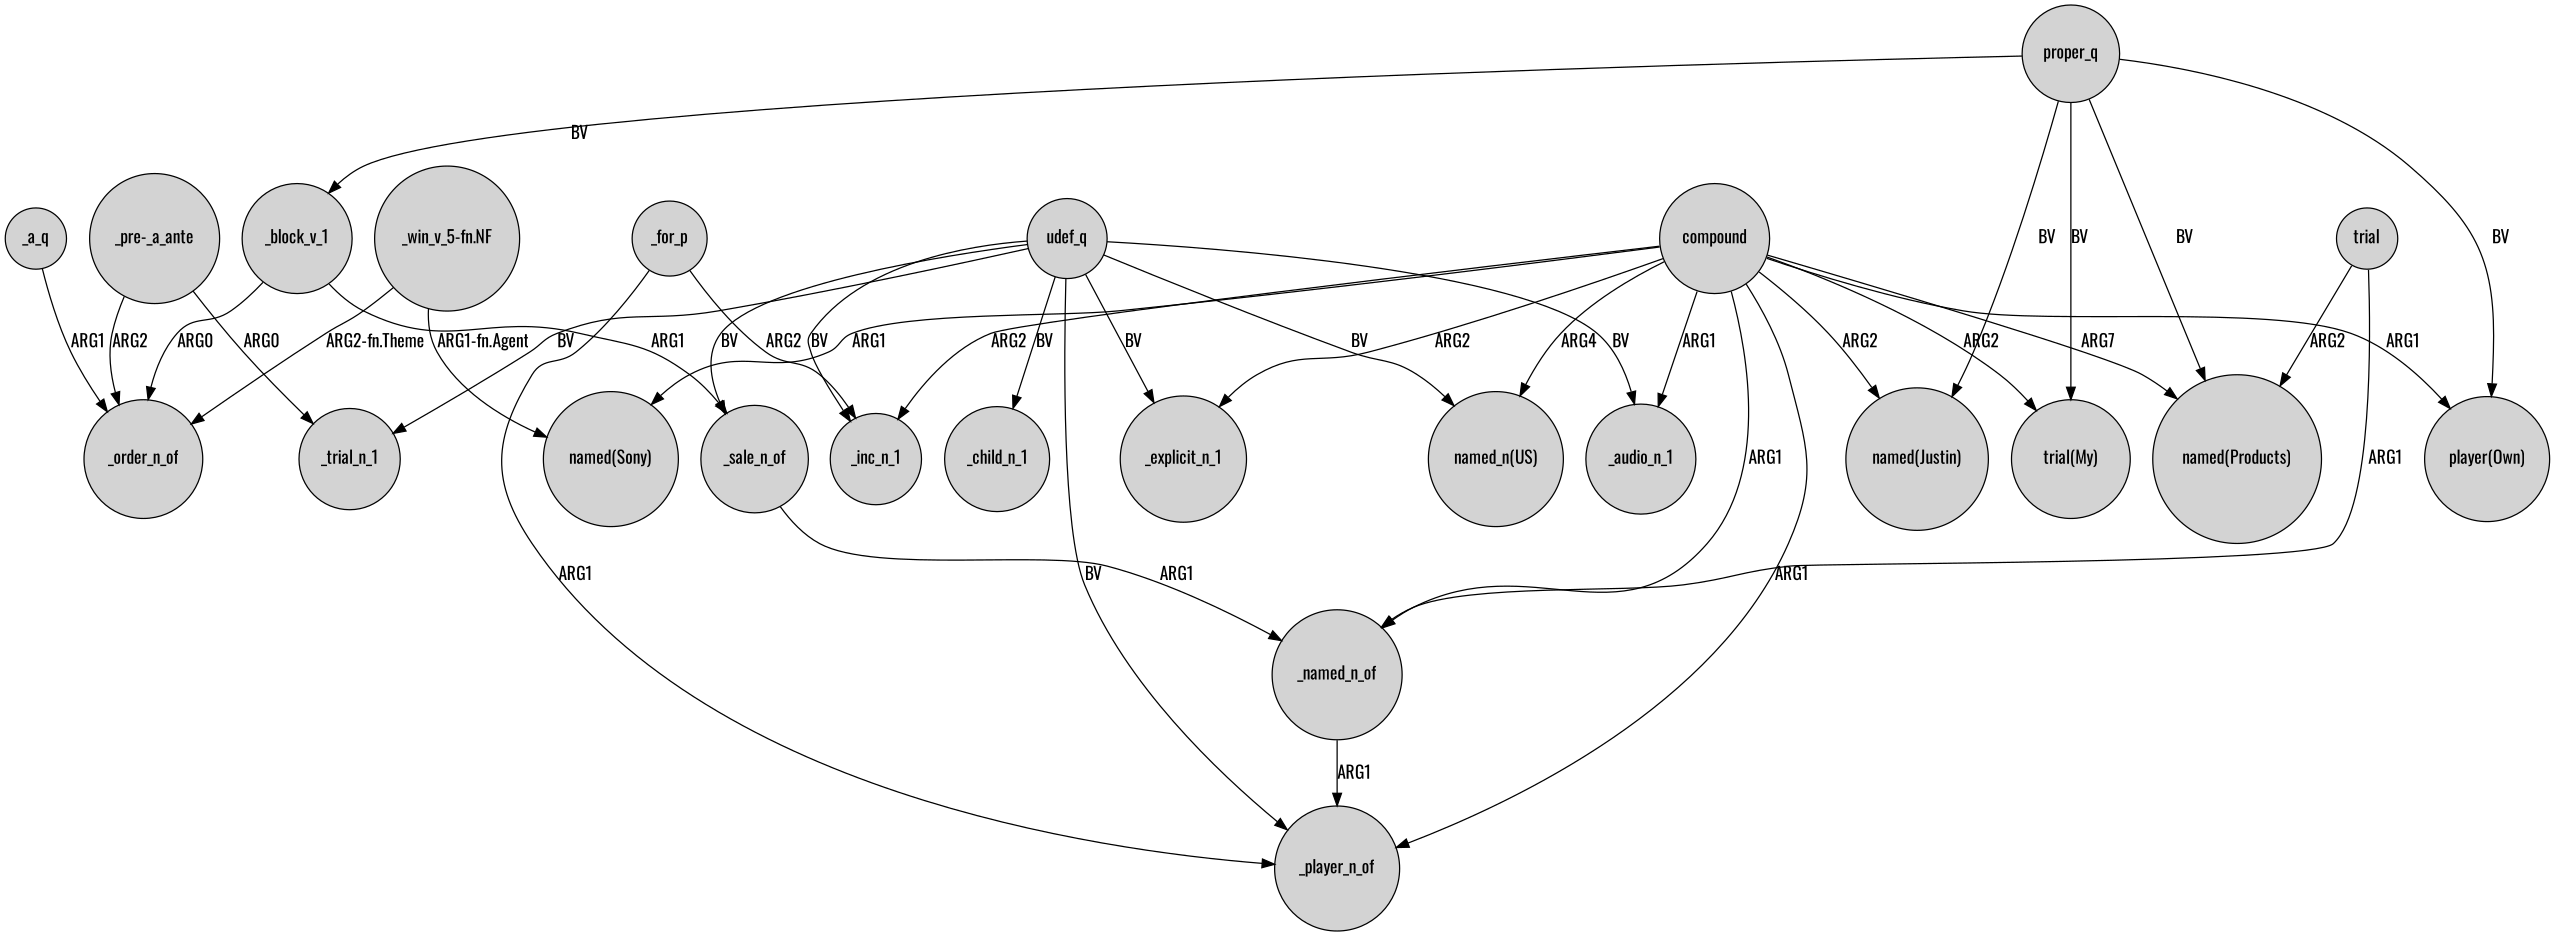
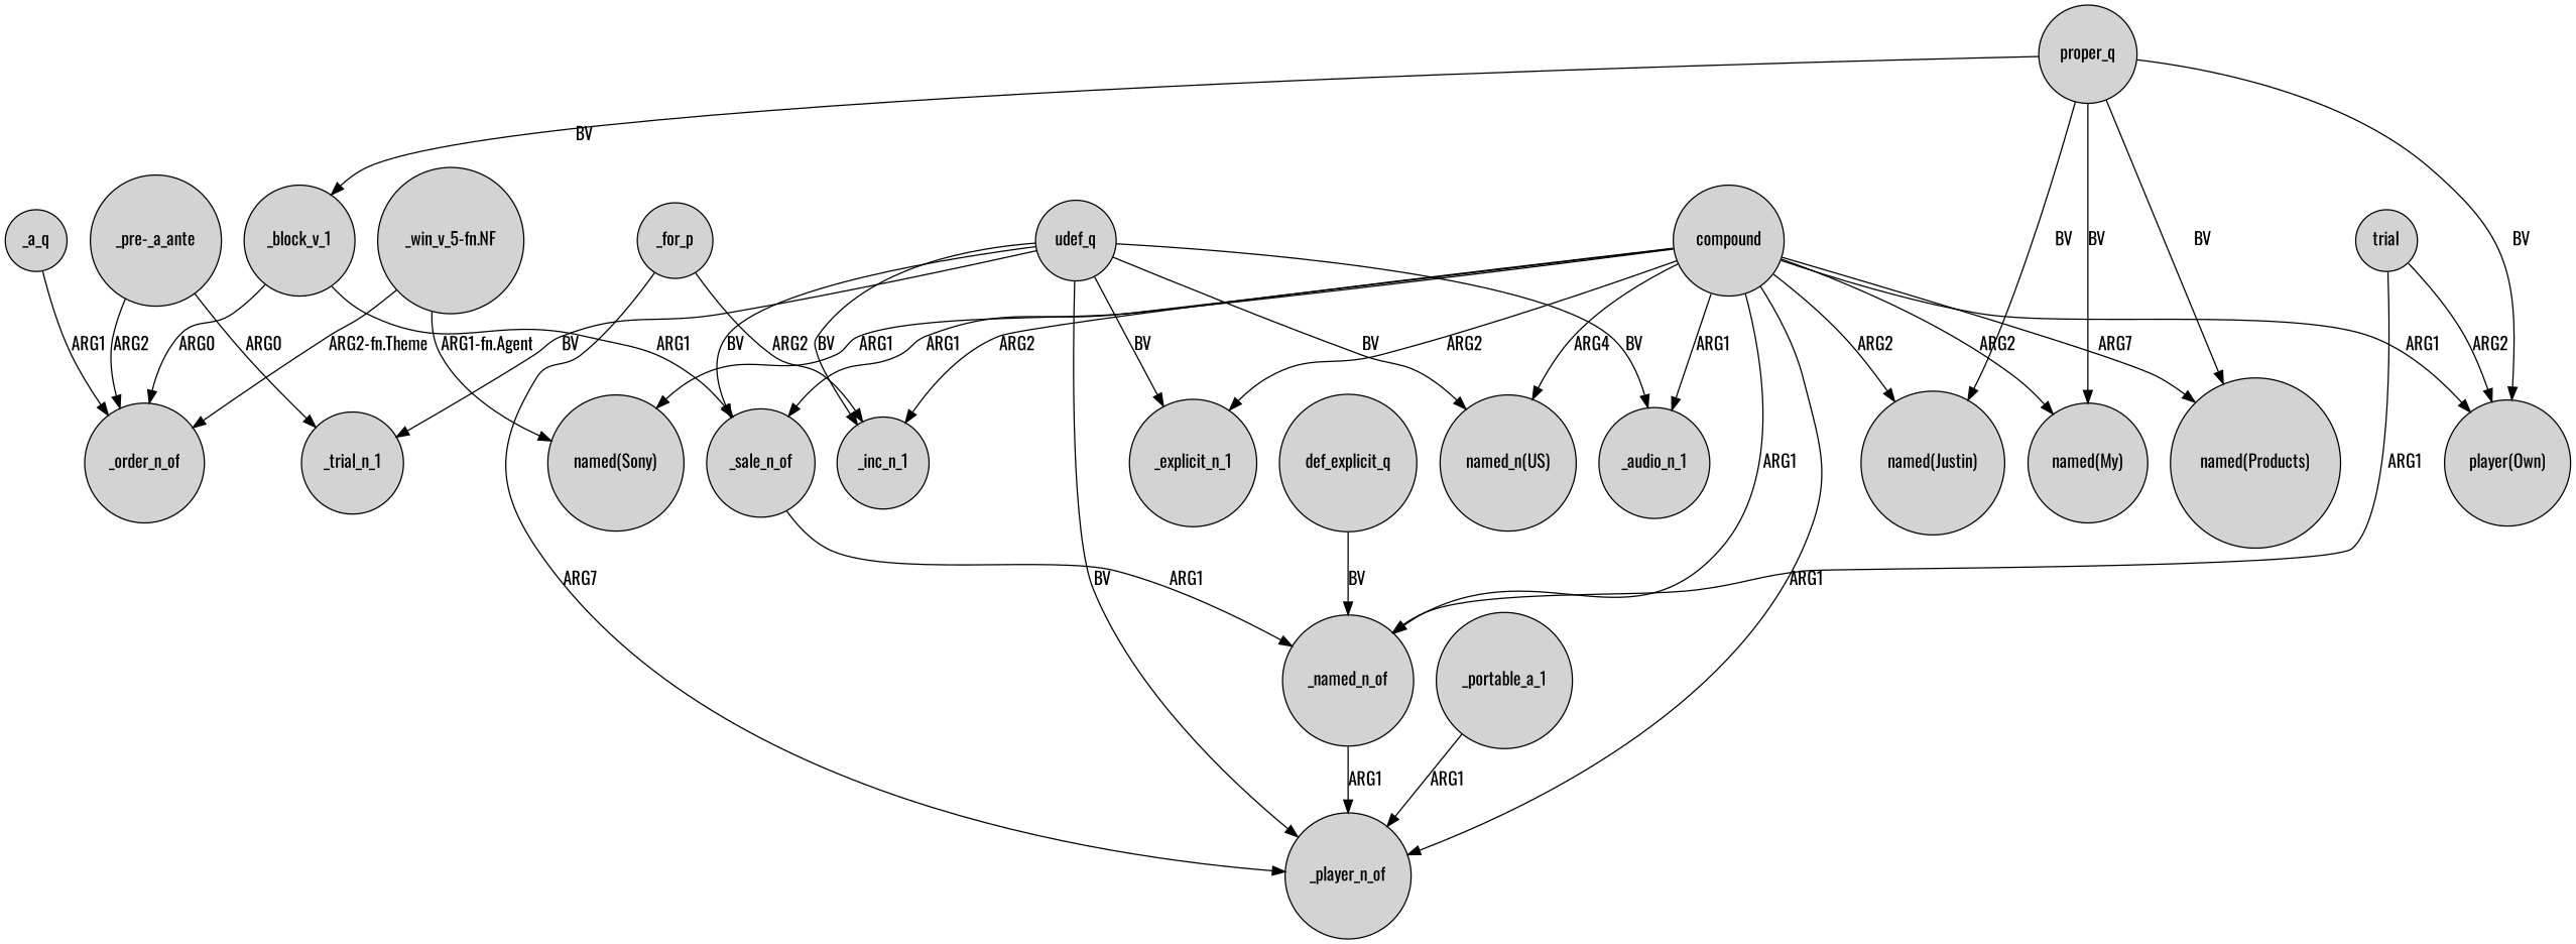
  digraph {
    fontname=Oswald
    node [fontname=Oswald shape=circle style=filled]
    edge [fontname=Oswald]
    _a_q
    _order_n_of
    udef_q
    "named_n(US)"
    _inc_n_1
-   _child_n_1
    _audio_n_1
    _player_n_of
    n9 [label=_explicit_n_1]
    _sale_n_of
    _trial_n_1
    n12 [label=_named_n_of]
    n13 [label="_win_v_5-fn.NF"]
    "named(Sony)"
    compound
    "named(Justin)"
    "named(Products)"
-   "named(My)" [label="trial(My)"]
+   "named(My)"
    n19 [label="player(Own)"]
+   def_explicit_q
    proper_q
    _block_v_1
    n23 [label=trial]
+   _portable_a_1
    _for_p
    "_pre-_a_ante"
    _a_q -> _order_n_of [label=ARG1]
    udef_q -> "named_n(US)" [label=BV]
    udef_q -> _inc_n_1 [label=BV]
-   udef_q -> _child_n_1 [label=BV]
    udef_q -> _audio_n_1 [label=BV]
    udef_q -> _player_n_of [label=BV]
    udef_q -> n9 [label=BV]
    udef_q -> _sale_n_of [label=BV]
    udef_q -> _trial_n_1 [label=BV]
    _sale_n_of -> n12 [label=ARG1]
    n12 -> _player_n_of [label=ARG1]
    n13 -> _order_n_of [label="ARG2-fn.Theme"]
    n13 -> "named(Sony)" [label="ARG1-fn.Agent"]
    compound -> "named_n(US)" [label=ARG4]
    compound -> _inc_n_1 [label=ARG2]
    compound -> _audio_n_1 [label=ARG1]
    compound -> _player_n_of [label=ARG1]
    compound -> n9 [label=ARG2]
+   compound -> _sale_n_of [label=ARG1]
    compound -> n12 [label=ARG1]
    compound -> "named(Sony)" [label=ARG1]
    compound -> "named(Justin)" [label=ARG2]
    compound -> "named(Products)" [label=ARG7]
    compound -> "named(My)" [label=ARG2]
    compound -> n19 [label=ARG1]
+   def_explicit_q -> n12 [label=BV]
    proper_q -> "named(Justin)" [label=BV]
    proper_q -> "named(Products)" [label=BV]
    proper_q -> "named(My)" [label=BV]
    proper_q -> n19 [label=BV]
    proper_q -> _block_v_1 [label=BV]
    _block_v_1 -> _order_n_of [label=ARG0]
    _block_v_1 -> _sale_n_of [label=ARG1]
    n23 -> n12 [label=ARG1]
-   n23 -> "named(Products)" [label=ARG2]
+   n23 -> n19 [label=ARG2]
+   _portable_a_1 -> _player_n_of [label=ARG1]
    _for_p -> _inc_n_1 [label=ARG2]
-   _for_p -> _player_n_of [label=ARG1]
+   _for_p -> _player_n_of [label=ARG7]
    "_pre-_a_ante" -> _order_n_of [label=ARG2]
    "_pre-_a_ante" -> _trial_n_1 [label=ARG0]
  }
